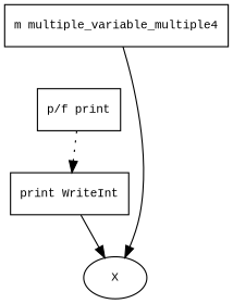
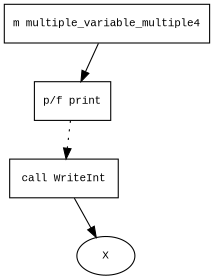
  digraph {
    fontname="Times New Roman"
    fontsize=10
    node [fontname="Courier New" fontsize=10 shape=box]
    edge [fontname="Times New Roman" fontsize=10]
    n1 [label="m multiple_variable_multiple4"]
    n2 [label="p/f print"]
-   n3 [label="print WriteInt"]
+   n3 [label="call WriteInt"]
    n4 [label=X shape=ellipse]
-   n1 -> n4
+   n1 -> n2
    n2 -> n3 [style=dotted]
    n3 -> n4
  }
